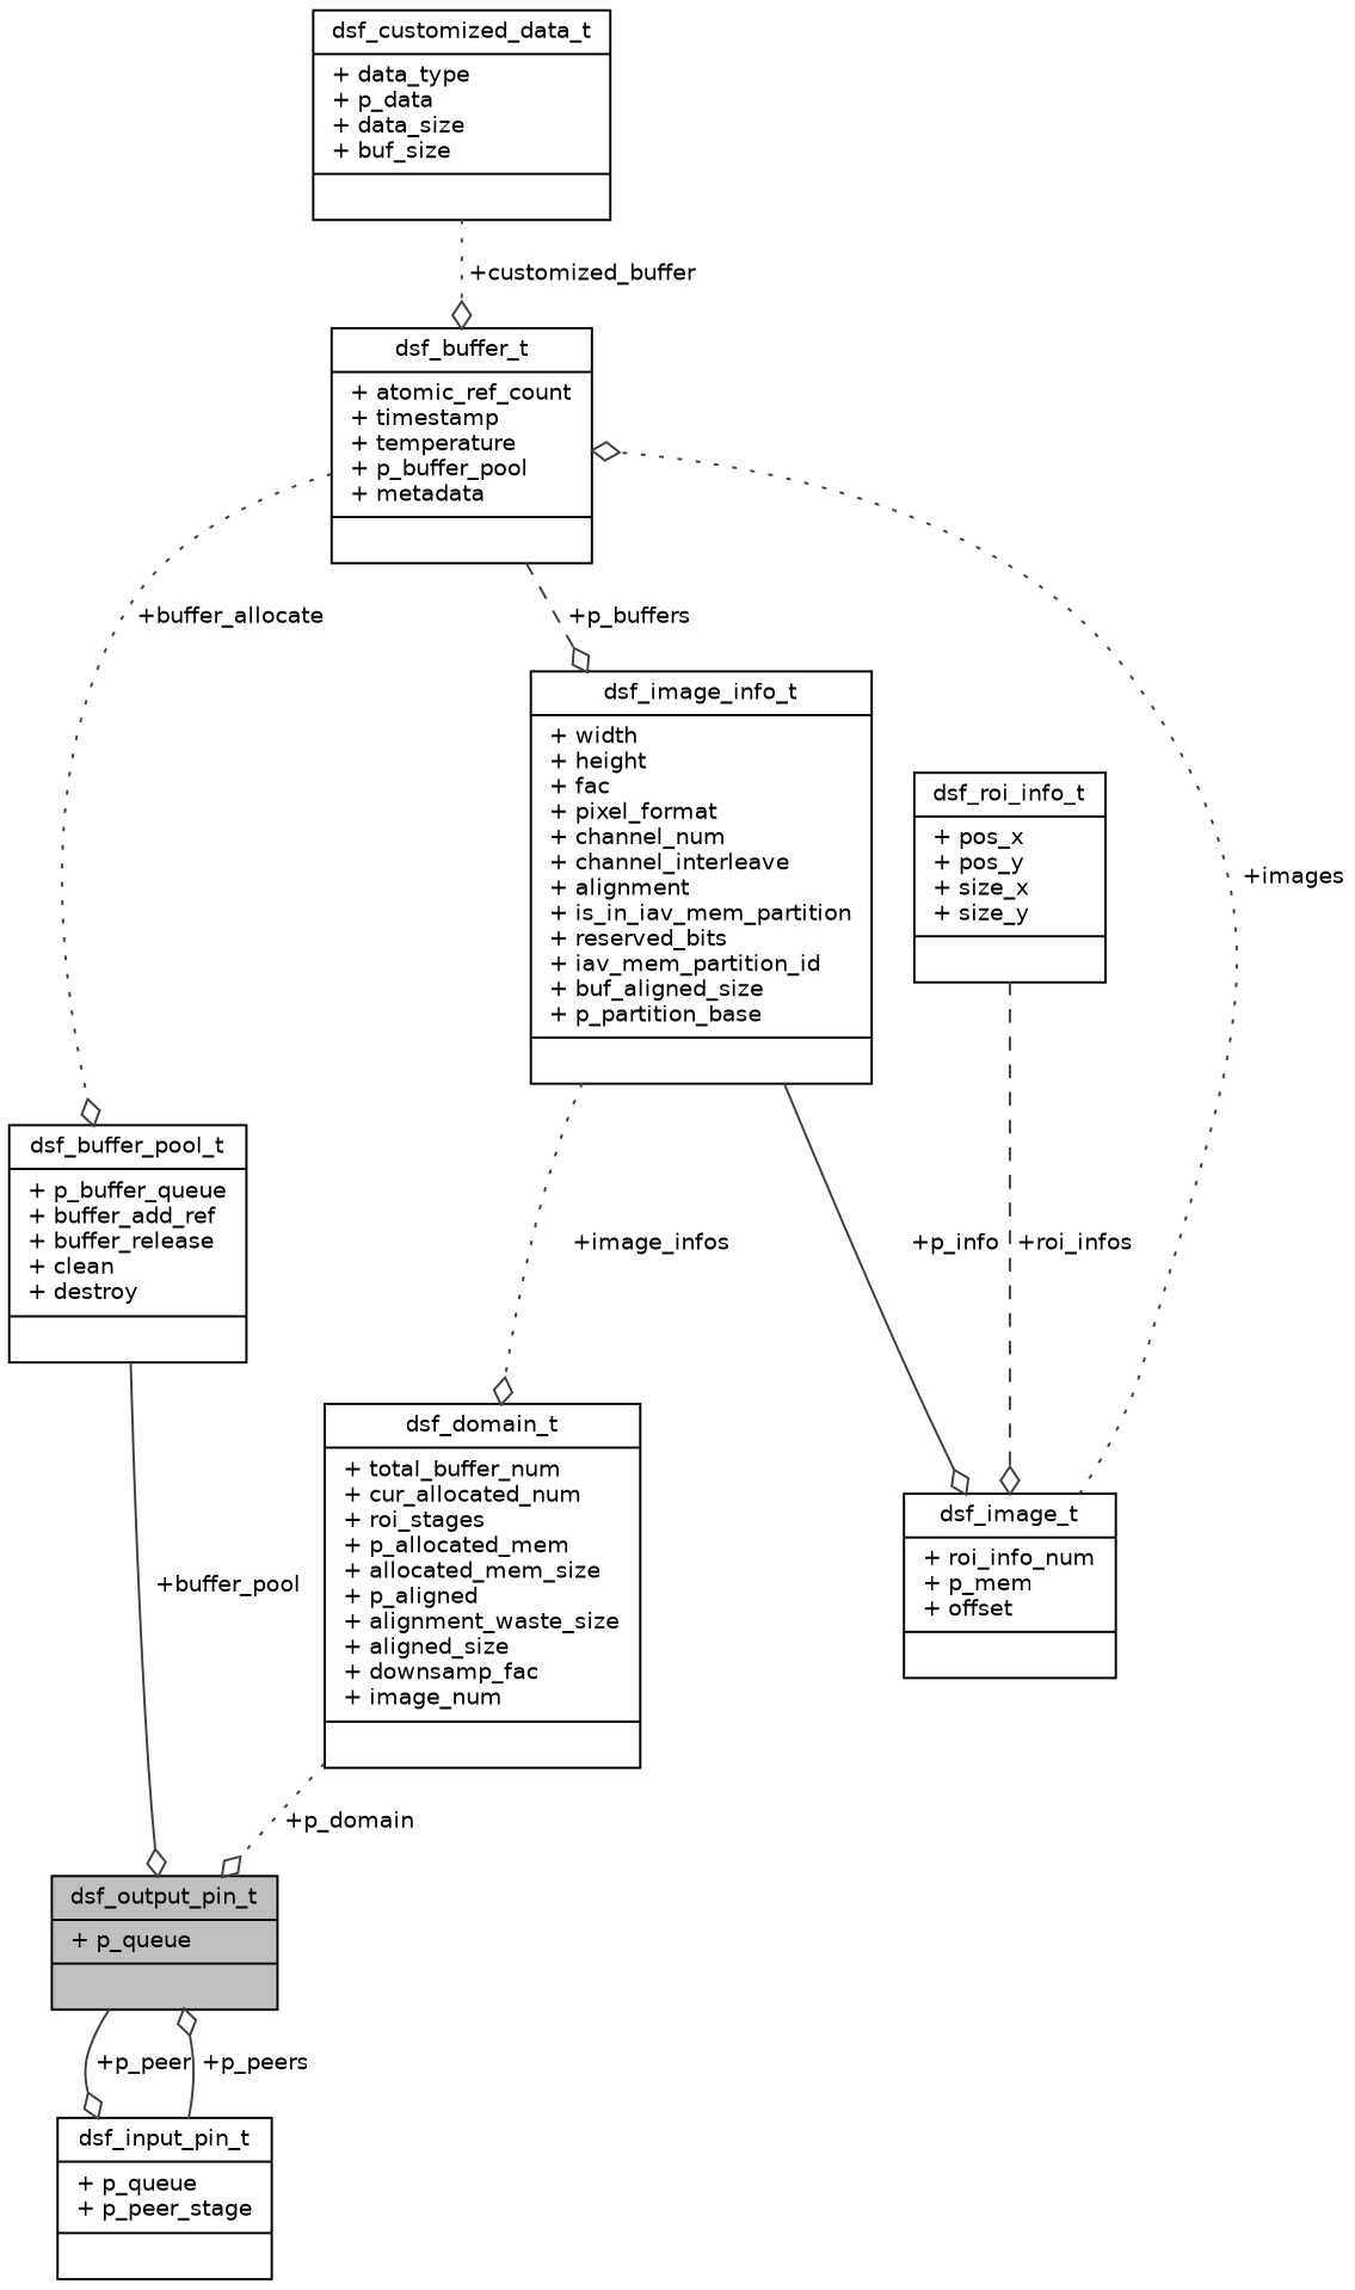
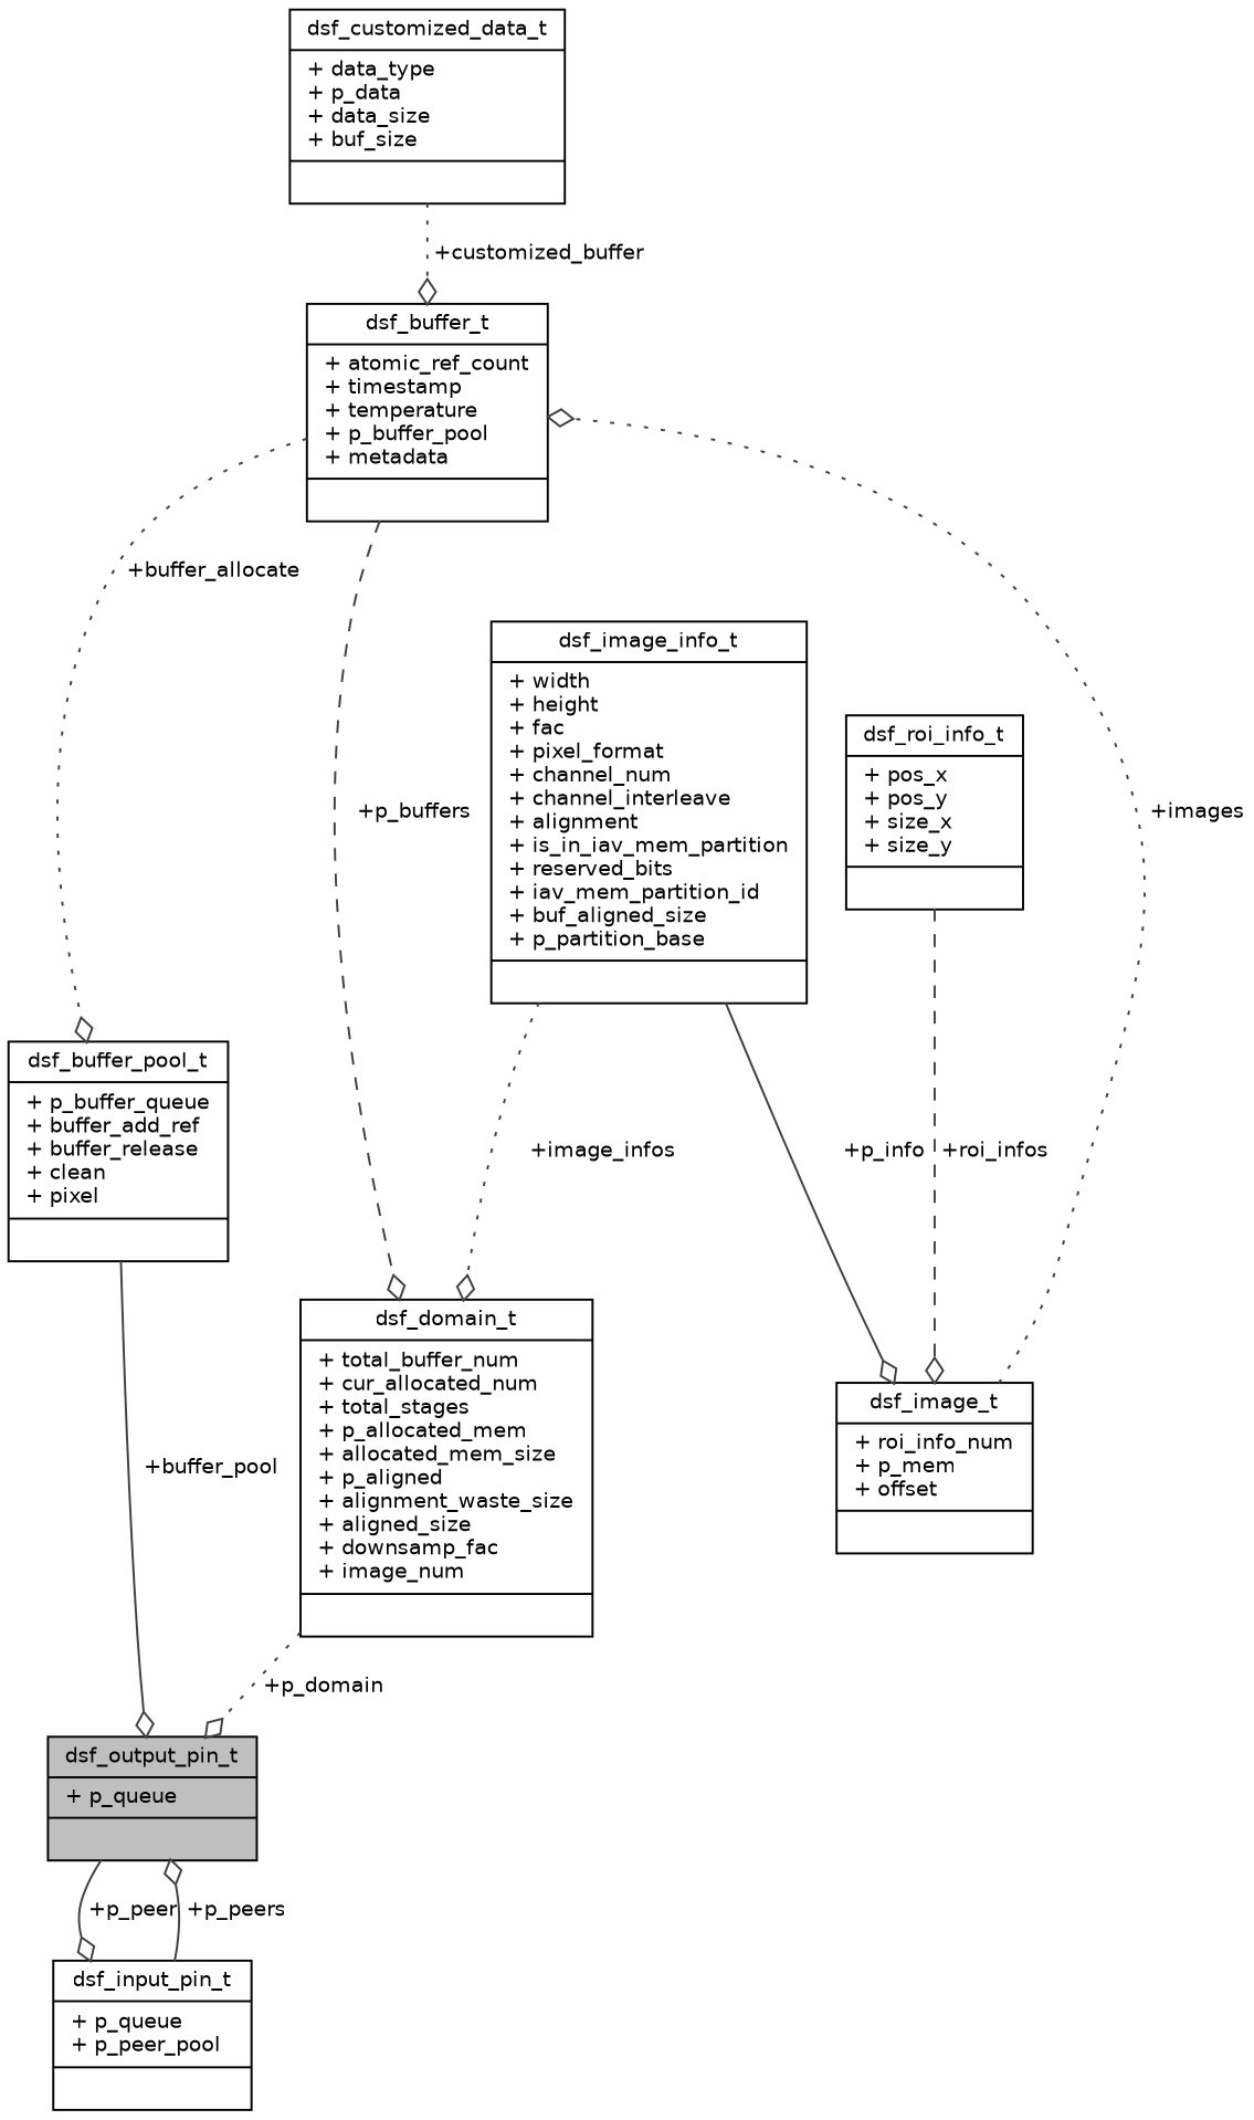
  digraph {
    node [color=black fontname=Helvetica fontsize=10 shape=record]
    edge [arrowhead=odiamond color=grey25 fontname=Helvetica fontsize=10 labelfontname=Helvetica labelfontsize=10 style=dotted]
    n1 [fillcolor=grey75 fontcolor=black height=0.2 label="{dsf_output_pin_t\n|+ p_queue\l|}" style=filled width=0.4]
-   n2 [height=0.2 label="{dsf_input_pin_t\n|+ p_queue\l+ p_peer_stage\l|}" width=0.4]
-   n3 [height=0.2 label="{dsf_buffer_pool_t\n|+ p_buffer_queue\l+ buffer_add_ref\l+ buffer_release\l+ clean\l+ destroy\l|}" width=0.4]
+   n2 [height=0.2 label="{dsf_input_pin_t\n|+ p_queue\l+ p_peer_pool\l|}" width=0.4]
+   n3 [height=0.2 label="{dsf_buffer_pool_t\n|+ p_buffer_queue\l+ buffer_add_ref\l+ buffer_release\l+ clean\l+ pixel\l|}" width=0.4]
    n4 [height=0.2 label="{dsf_buffer_t\n|+ atomic_ref_count\l+ timestamp\l+ temperature\l+ p_buffer_pool\l+ metadata\l|}" width=0.4]
-   n5 [height=0.2 label="{dsf_domain_t\n|+ total_buffer_num\l+ cur_allocated_num\l+ roi_stages\l+ p_allocated_mem\l+ allocated_mem_size\l+ p_aligned\l+ alignment_waste_size\l+ aligned_size\l+ downsamp_fac\l+ image_num\l|}" width=0.4]
+   n5 [height=0.2 label="{dsf_domain_t\n|+ total_buffer_num\l+ cur_allocated_num\l+ total_stages\l+ p_allocated_mem\l+ allocated_mem_size\l+ p_aligned\l+ alignment_waste_size\l+ aligned_size\l+ downsamp_fac\l+ image_num\l|}" width=0.4]
    n6 [height=0.2 label="{dsf_image_t\n|+ roi_info_num\l+ p_mem\l+ offset\l|}" width=0.4]
    n7 [height=0.2 label="{dsf_image_info_t\n|+ width\l+ height\l+ fac\l+ pixel_format\l+ channel_num\l+ channel_interleave\l+ alignment\l+ is_in_iav_mem_partition\l+ reserved_bits\l+ iav_mem_partition_id\l+ buf_aligned_size\l+ p_partition_base\l|}" width=0.4]
    n8 [height=0.2 label="{dsf_roi_info_t\n|+ pos_x\l+ pos_y\l+ size_x\l+ size_y\l|}" width=0.4]
    n9 [height=0.2 label="{dsf_customized_data_t\n|+ data_type\l+ p_data\l+ data_size\l+ buf_size\l|}" width=0.4]
    n1 -> n2 [label=" +p_peer" style=solid]
    n2 -> n1 [label=" +p_peers" style=solid]
    n3 -> n1 [label=" +buffer_pool" style=solid]
    n4 -> n3 [label=" +buffer_allocate"]
-   n4 -> n7 [label=" +p_buffers" style=dashed]
+   n4 -> n5 [label=" +p_buffers" style=dashed]
    n5 -> n1 [label=" +p_domain"]
    n6 -> n4 [label=" +images"]
    n7 -> n5 [label=" +image_infos"]
    n7 -> n6 [label=" +p_info" style=solid]
    n8 -> n6 [label=" +roi_infos" style=dashed]
    n9 -> n4 [label=" +customized_buffer"]
  }
